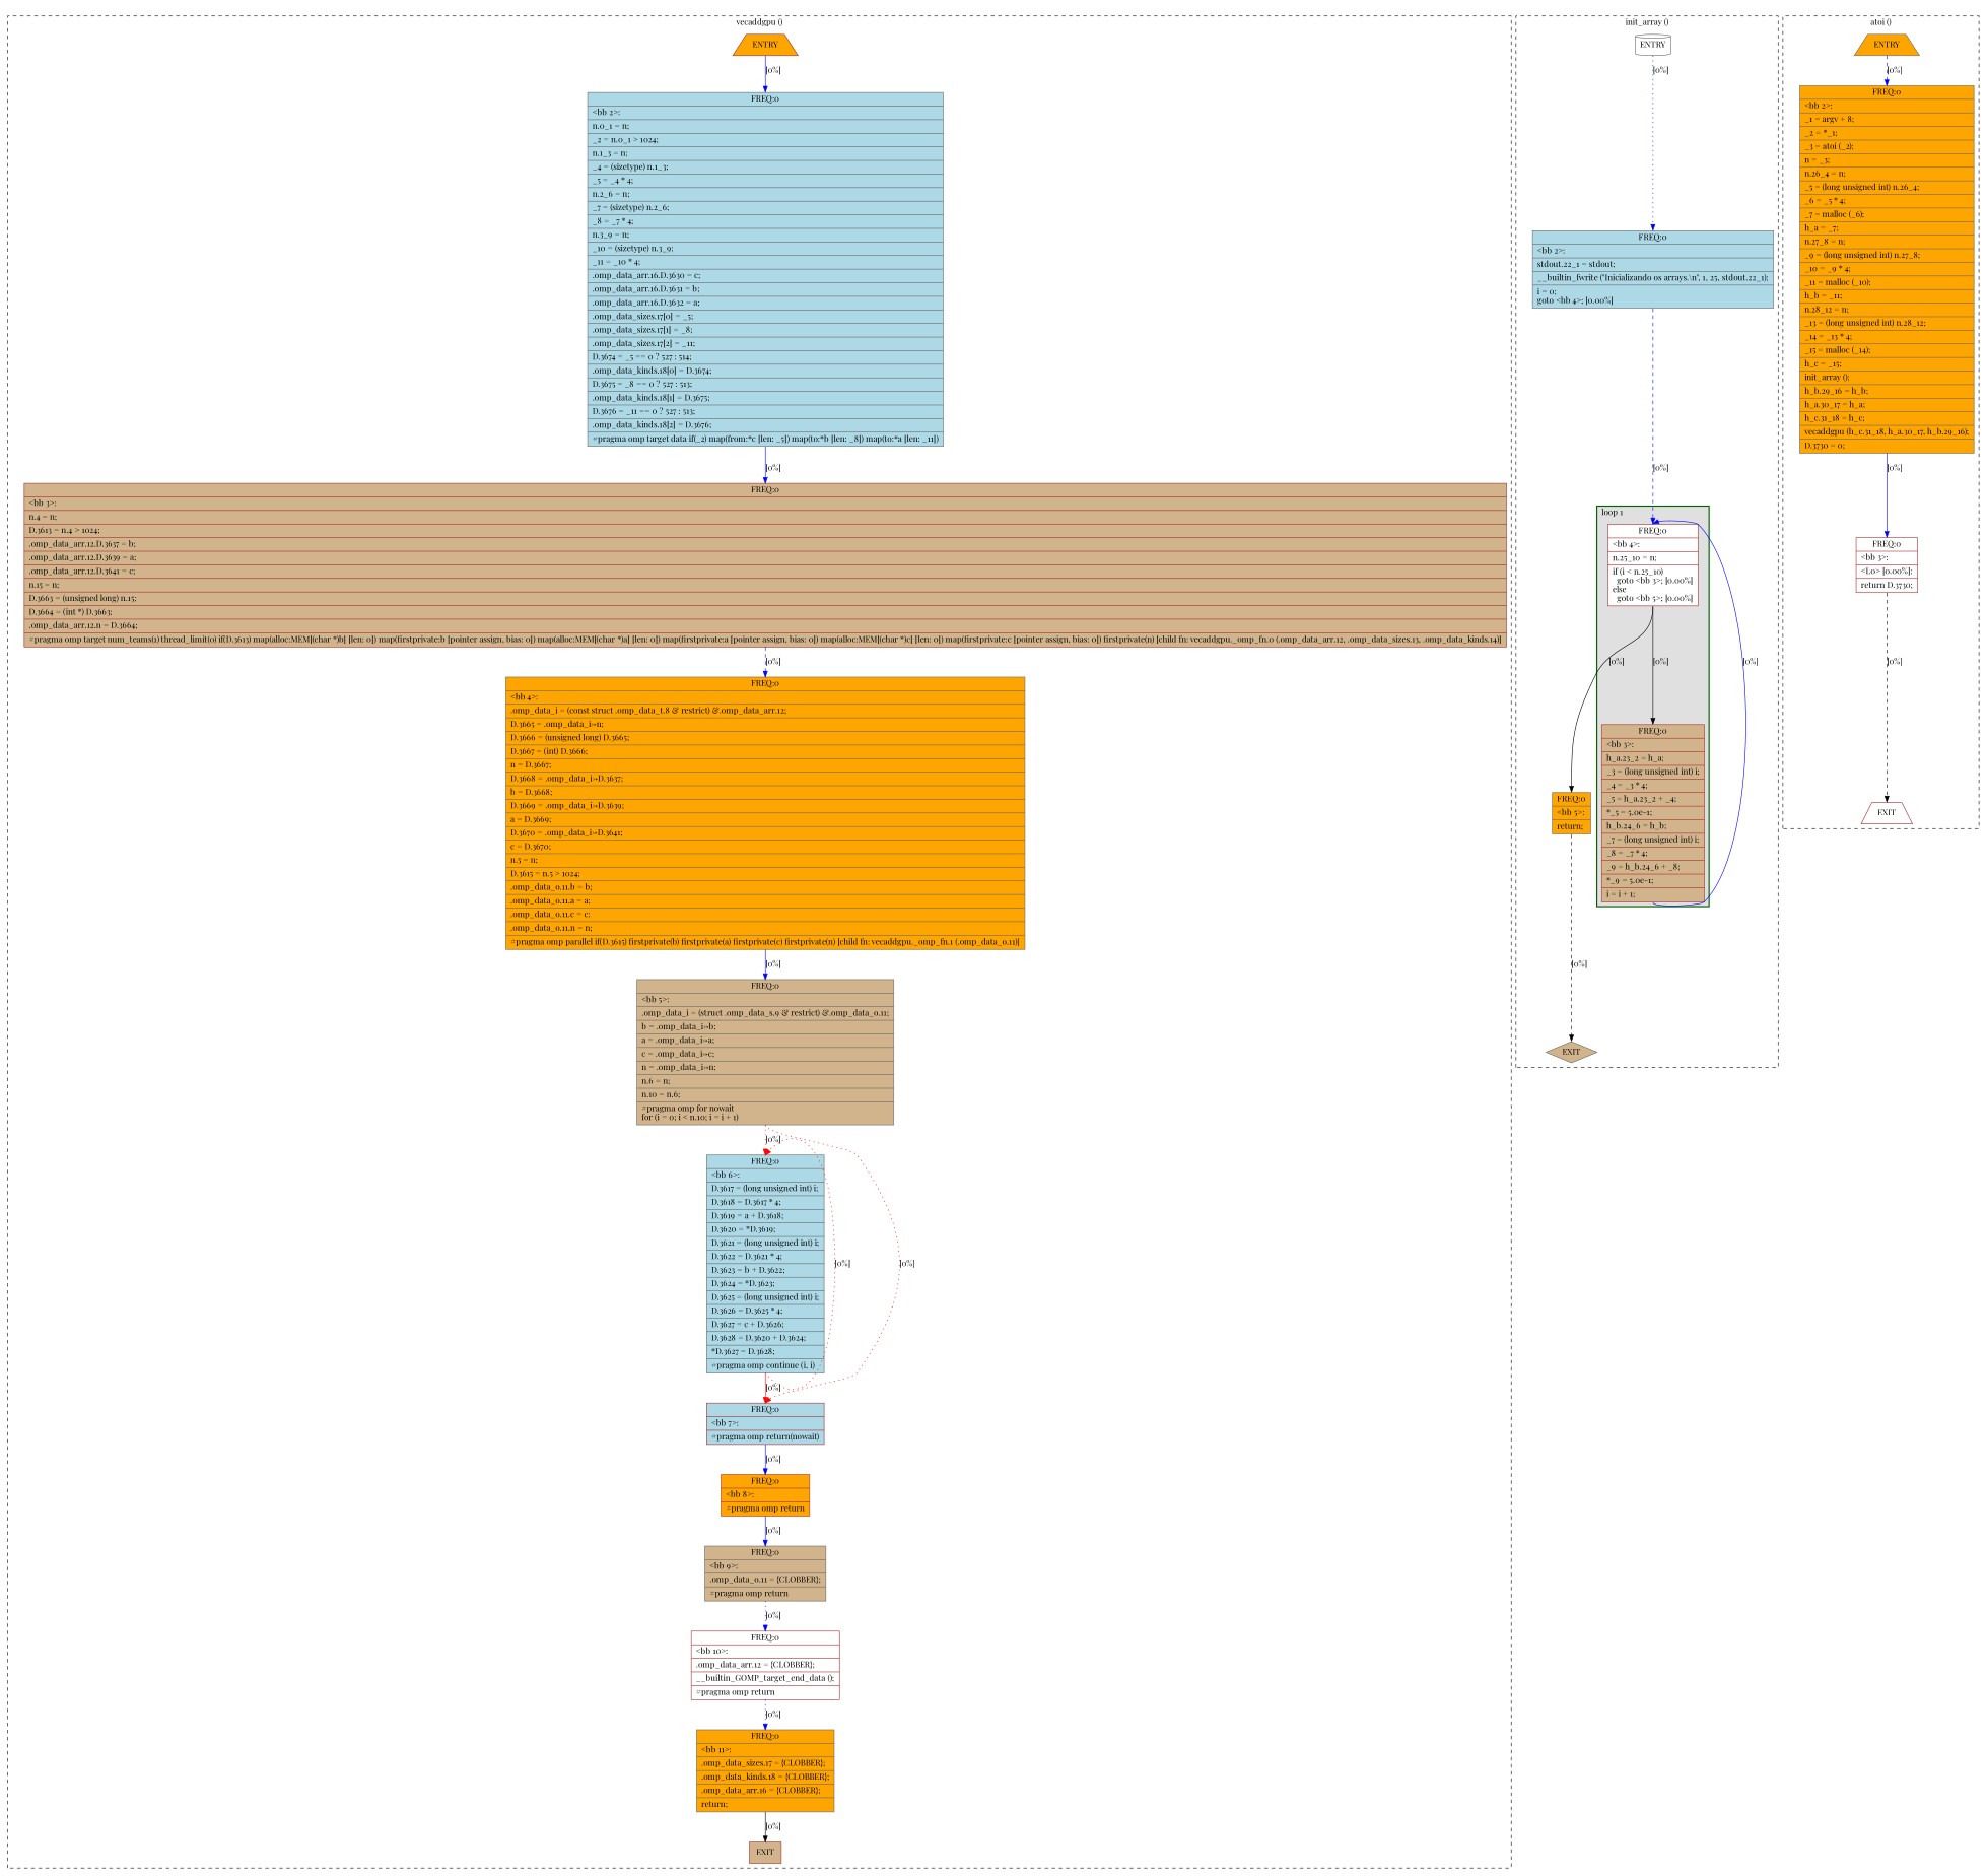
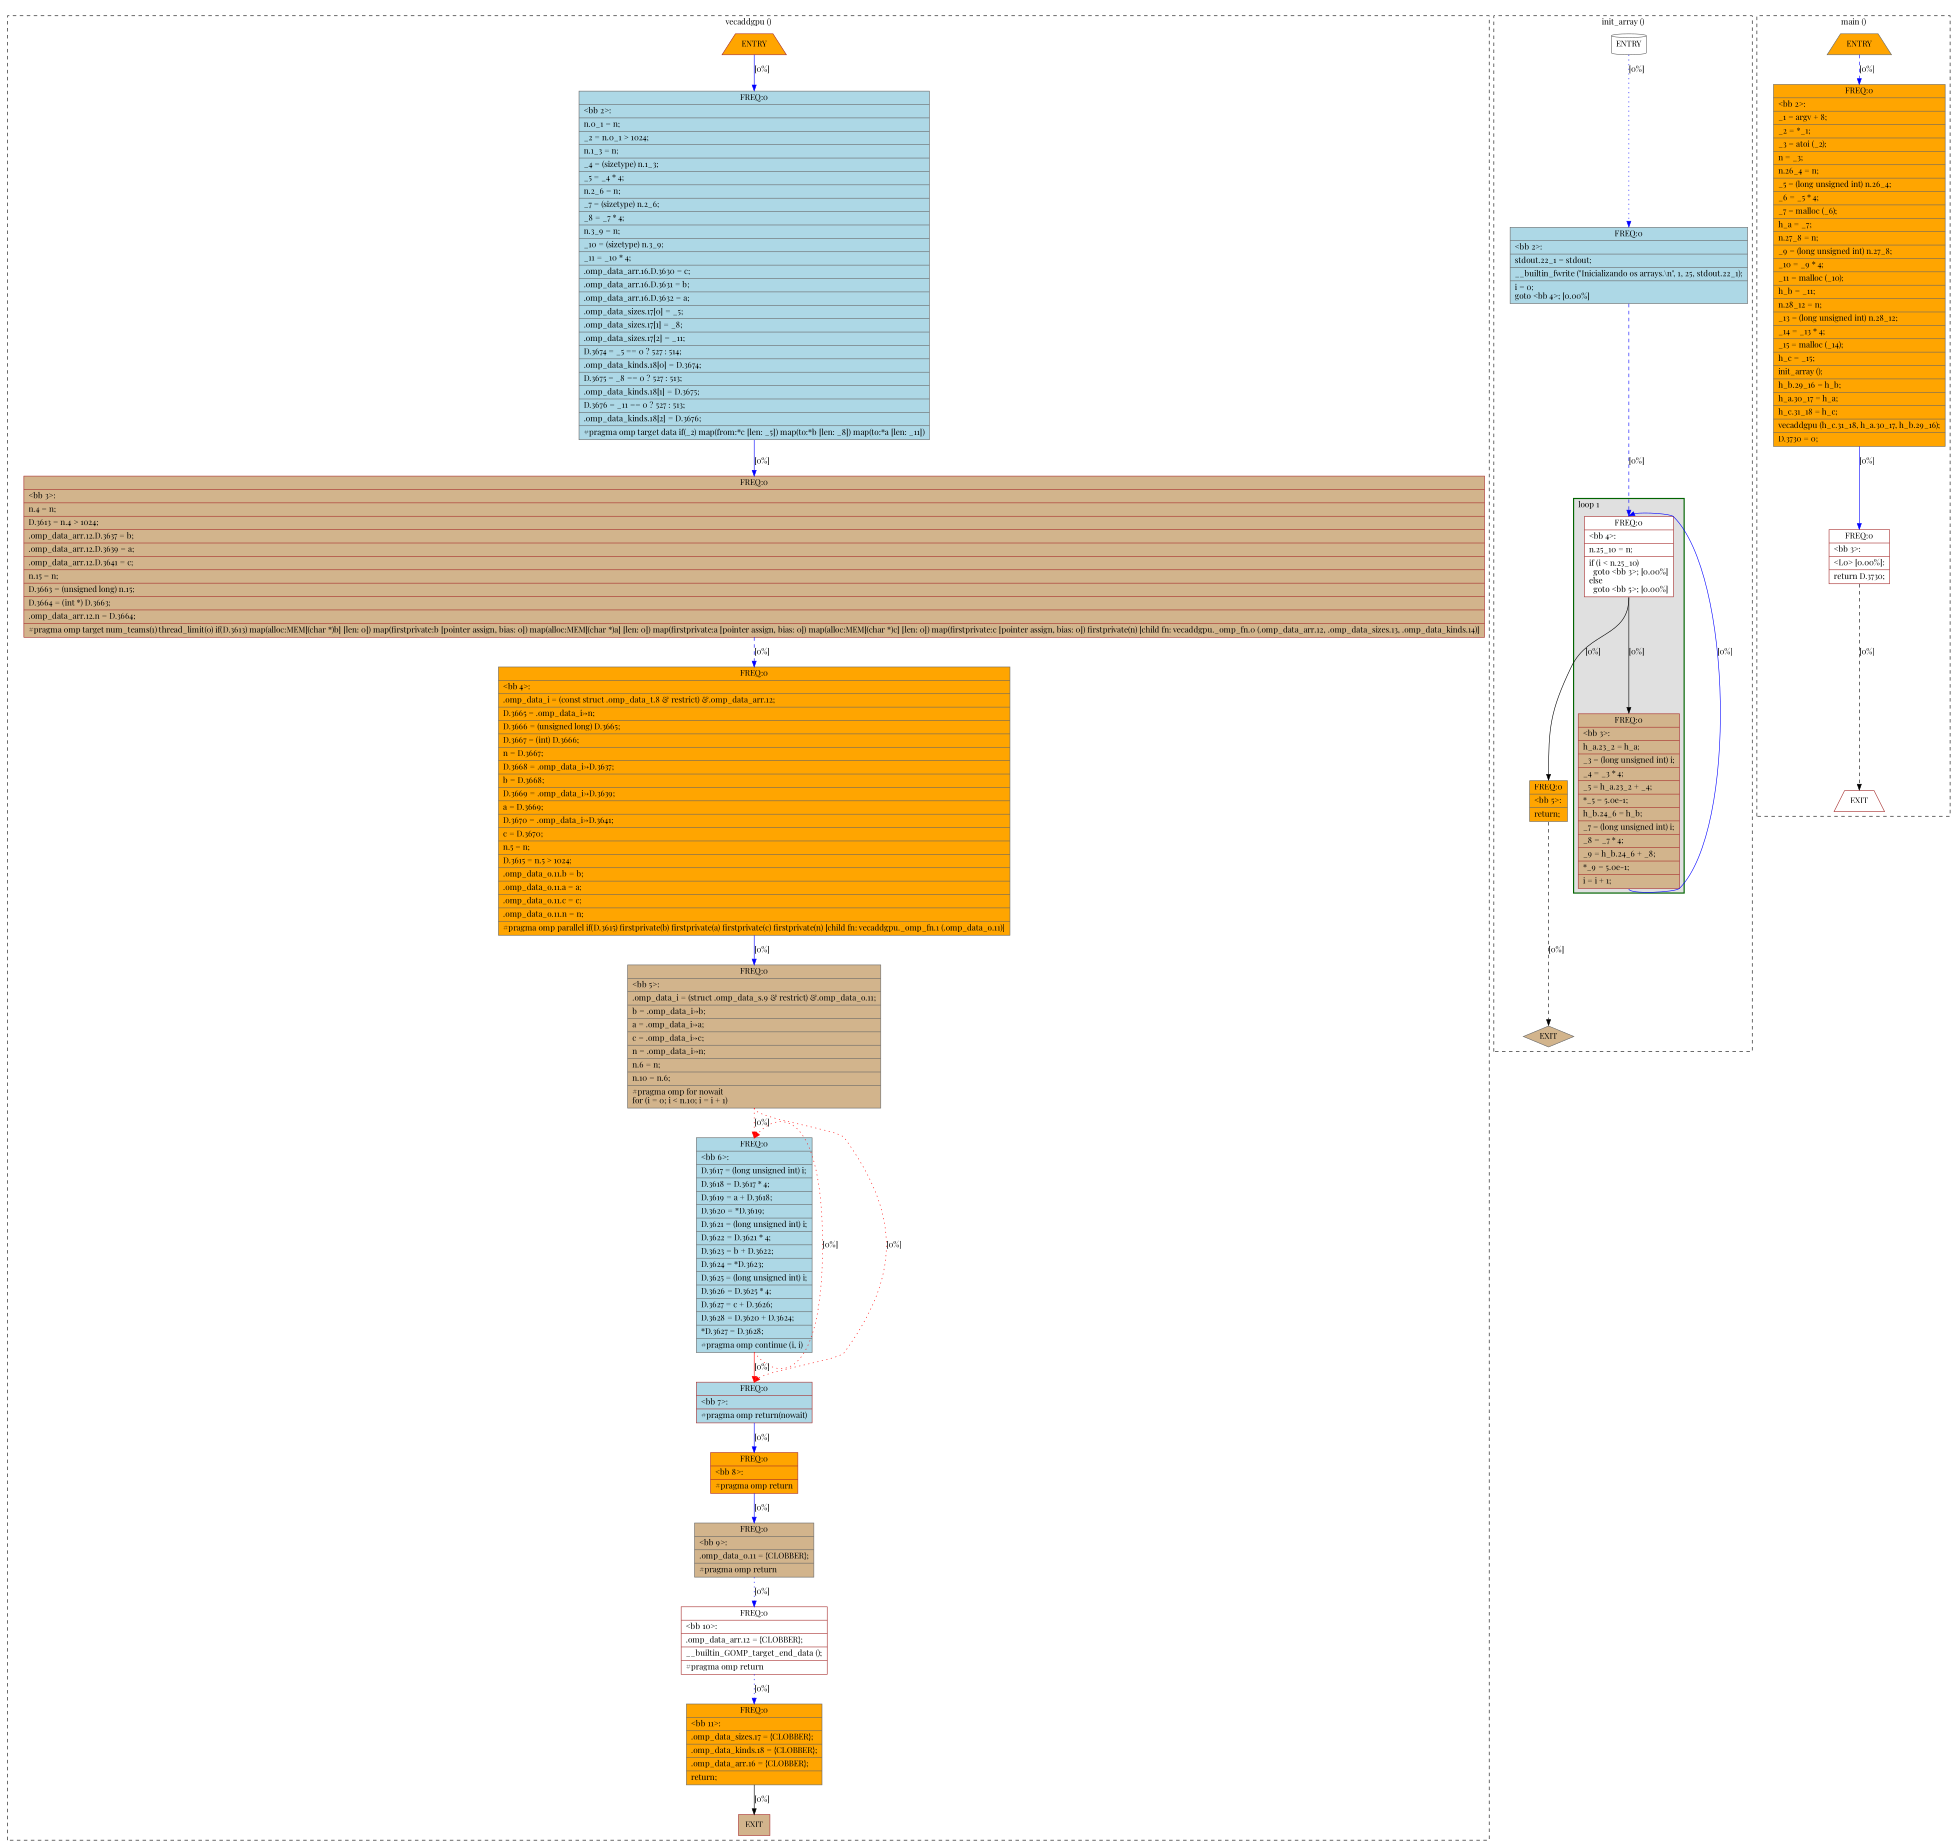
  digraph {
    fontname="Playfair Display"
    node [fillcolor=orange shape=record style=filled color=gray40 fontname="Playfair Display"]
    edge [constraint=true headport=n style=solid tailport=s fontname="Playfair Display" color=blue weight=100]
    n1 [label=ENTRY shape=trapezium color=brown]
    n2 [fillcolor=tan label=EXIT shape=box color=brown]
    n3 [fillcolor=lightblue label="{ FREQ:0 |\<bb\ 2\>:\l|n.0_1\ =\ n;\l|_2\ =\ n.0_1\ \>\ 1024;\l|n.1_3\ =\ n;\l|_4\ =\ (sizetype)\ n.1_3;\l|_5\ =\ _4\ *\ 4;\l|n.2_6\ =\ n;\l|_7\ =\ (sizetype)\ n.2_6;\l|_8\ =\ _7\ *\ 4;\l|n.3_9\ =\ n;\l|_10\ =\ (sizetype)\ n.3_9;\l|_11\ =\ _10\ *\ 4;\l|.omp_data_arr.16.D.3630\ =\ c;\l|.omp_data_arr.16.D.3631\ =\ b;\l|.omp_data_arr.16.D.3632\ =\ a;\l|.omp_data_sizes.17[0]\ =\ _5;\l|.omp_data_sizes.17[1]\ =\ _8;\l|.omp_data_sizes.17[2]\ =\ _11;\l|D.3674\ =\ _5\ ==\ 0\ ?\ 527\ :\ 514;\l|.omp_data_kinds.18[0]\ =\ D.3674;\l|D.3675\ =\ _8\ ==\ 0\ ?\ 527\ :\ 513;\l|.omp_data_kinds.18[1]\ =\ D.3675;\l|D.3676\ =\ _11\ ==\ 0\ ?\ 527\ :\ 513;\l|.omp_data_kinds.18[2]\ =\ D.3676;\l|#pragma\ omp\ target\ data\ if(_2)\ map(from:*c\ [len:\ _5])\ map(to:*b\ [len:\ _8])\ map(to:*a\ [len:\ _11])\l}"]
    n4 [fillcolor=tan label="{ FREQ:0 |\<bb\ 3\>:\l|n.4\ =\ n;\l|D.3613\ =\ n.4\ \>\ 1024;\l|.omp_data_arr.12.D.3637\ =\ b;\l|.omp_data_arr.12.D.3639\ =\ a;\l|.omp_data_arr.12.D.3641\ =\ c;\l|n.15\ =\ n;\l|D.3663\ =\ (unsigned\ long)\ n.15;\l|D.3664\ =\ (int\ *)\ D.3663;\l|.omp_data_arr.12.n\ =\ D.3664;\l|#pragma\ omp\ target\ num_teams(1)\ thread_limit(0)\ if(D.3613)\ map(alloc:MEM[(char\ *)b]\ [len:\ 0])\ map(firstprivate:b\ [pointer\ assign,\ bias:\ 0])\ map(alloc:MEM[(char\ *)a]\ [len:\ 0])\ map(firstprivate:a\ [pointer\ assign,\ bias:\ 0])\ map(alloc:MEM[(char\ *)c]\ [len:\ 0])\ map(firstprivate:c\ [pointer\ assign,\ bias:\ 0])\ firstprivate(n)\ [child\ fn:\ vecaddgpu._omp_fn.0\ (.omp_data_arr.12,\ .omp_data_sizes.13,\ .omp_data_kinds.14)]\l}" color=brown]
    n5 [label="{ FREQ:0 |\<bb\ 4\>:\l|.omp_data_i\ =\ (const\ struct\ .omp_data_t.8\ &\ restrict)\ &.omp_data_arr.12;\l|D.3665\ =\ .omp_data_i-\>n;\l|D.3666\ =\ (unsigned\ long)\ D.3665;\l|D.3667\ =\ (int)\ D.3666;\l|n\ =\ D.3667;\l|D.3668\ =\ .omp_data_i-\>D.3637;\l|b\ =\ D.3668;\l|D.3669\ =\ .omp_data_i-\>D.3639;\l|a\ =\ D.3669;\l|D.3670\ =\ .omp_data_i-\>D.3641;\l|c\ =\ D.3670;\l|n.5\ =\ n;\l|D.3615\ =\ n.5\ \>\ 1024;\l|.omp_data_o.11.b\ =\ b;\l|.omp_data_o.11.a\ =\ a;\l|.omp_data_o.11.c\ =\ c;\l|.omp_data_o.11.n\ =\ n;\l|#pragma\ omp\ parallel\ if(D.3615)\ firstprivate(b)\ firstprivate(a)\ firstprivate(c)\ firstprivate(n)\ [child\ fn:\ vecaddgpu._omp_fn.1\ (.omp_data_o.11)]\l}"]
    n6 [fillcolor=tan label="{ FREQ:0 |\<bb\ 5\>:\l|.omp_data_i\ =\ (struct\ .omp_data_s.9\ &\ restrict)\ &.omp_data_o.11;\l|b\ =\ .omp_data_i-\>b;\l|a\ =\ .omp_data_i-\>a;\l|c\ =\ .omp_data_i-\>c;\l|n\ =\ .omp_data_i-\>n;\l|n.6\ =\ n;\l|n.10\ =\ n.6;\l|#pragma\ omp\ for\ nowait\lfor\ (i\ =\ 0;\ i\ \<\ n.10;\ i\ =\ i\ +\ 1)\l}"]
    n7 [fillcolor=lightblue label="{ FREQ:0 |\<bb\ 6\>:\l|D.3617\ =\ (long\ unsigned\ int)\ i;\l|D.3618\ =\ D.3617\ *\ 4;\l|D.3619\ =\ a\ +\ D.3618;\l|D.3620\ =\ *D.3619;\l|D.3621\ =\ (long\ unsigned\ int)\ i;\l|D.3622\ =\ D.3621\ *\ 4;\l|D.3623\ =\ b\ +\ D.3622;\l|D.3624\ =\ *D.3623;\l|D.3625\ =\ (long\ unsigned\ int)\ i;\l|D.3626\ =\ D.3625\ *\ 4;\l|D.3627\ =\ c\ +\ D.3626;\l|D.3628\ =\ D.3620\ +\ D.3624;\l|*D.3627\ =\ D.3628;\l|#pragma\ omp\ continue\ (i,\ i)\l}"]
    n8 [fillcolor=lightblue label="{ FREQ:0 |\<bb\ 7\>:\l|#pragma\ omp\ return(nowait)\l}" color=brown]
    n9 [label="{ FREQ:0 |\<bb\ 8\>:\l|#pragma\ omp\ return\l}" color=brown]
    n10 [fillcolor=tan label="{ FREQ:0 |\<bb\ 9\>:\l|.omp_data_o.11\ =\ \{CLOBBER\};\l|#pragma\ omp\ return\l}"]
    n11 [fillcolor=white label="{ FREQ:0 |\<bb\ 10\>:\l|.omp_data_arr.12\ =\ \{CLOBBER\};\l|__builtin_GOMP_target_end_data\ ();\l|#pragma\ omp\ return\l}" color=brown]
    n12 [label="{ FREQ:0 |\<bb\ 11\>:\l|.omp_data_sizes.17\ =\ \{CLOBBER\};\l|.omp_data_kinds.18\ =\ \{CLOBBER\};\l|.omp_data_arr.16\ =\ \{CLOBBER\};\l|return;\l}"]
    n13 [fillcolor=white label="{ FREQ:0 |\<bb\ 4\>:\l|n.25_10\ =\ n;\l|if\ (i\ \<\ n.25_10)\l\ \ goto\ \<bb\ 3\>;\ [0.00%]\lelse\l\ \ goto\ \<bb\ 5\>;\ [0.00%]\l}" color=brown]
    n14 [fillcolor=tan label="{ FREQ:0 |\<bb\ 3\>:\l|h_a.23_2\ =\ h_a;\l|_3\ =\ (long\ unsigned\ int)\ i;\l|_4\ =\ _3\ *\ 4;\l|_5\ =\ h_a.23_2\ +\ _4;\l|*_5\ =\ 5.0e-1;\l|h_b.24_6\ =\ h_b;\l|_7\ =\ (long\ unsigned\ int)\ i;\l|_8\ =\ _7\ *\ 4;\l|_9\ =\ h_b.24_6\ +\ _8;\l|*_9\ =\ 5.0e-1;\l|i\ =\ i\ +\ 1;\l}" color=brown]
    n15 [label="{ FREQ:0 |\<bb\ 5\>:\l|return;\l}"]
    n16 [fillcolor=white label=ENTRY shape=cylinder]
    n17 [fillcolor=tan label=EXIT shape=diamond]
    n18 [fillcolor=lightblue label="{ FREQ:0 |\<bb\ 2\>:\l|stdout.22_1\ =\ stdout;\l|__builtin_fwrite\ (\"Inicializando\ os\ arrays.\\n\",\ 1,\ 25,\ stdout.22_1);\l|i\ =\ 0;\lgoto\ \<bb\ 4\>;\ [0.00%]\l}"]
    n19 [label=ENTRY shape=trapezium]
    n20 [fillcolor=white label=EXIT shape=trapezium color=brown]
    n21 [label="{ FREQ:0 |\<bb\ 2\>:\l|_1\ =\ argv\ +\ 8;\l|_2\ =\ *_1;\l|_3\ =\ atoi\ (_2);\l|n\ =\ _3;\l|n.26_4\ =\ n;\l|_5\ =\ (long\ unsigned\ int)\ n.26_4;\l|_6\ =\ _5\ *\ 4;\l|_7\ =\ malloc\ (_6);\l|h_a\ =\ _7;\l|n.27_8\ =\ n;\l|_9\ =\ (long\ unsigned\ int)\ n.27_8;\l|_10\ =\ _9\ *\ 4;\l|_11\ =\ malloc\ (_10);\l|h_b\ =\ _11;\l|n.28_12\ =\ n;\l|_13\ =\ (long\ unsigned\ int)\ n.28_12;\l|_14\ =\ _13\ *\ 4;\l|_15\ =\ malloc\ (_14);\l|h_c\ =\ _15;\l|init_array\ ();\l|h_b.29_16\ =\ h_b;\l|h_a.30_17\ =\ h_a;\l|h_c.31_18\ =\ h_c;\l|vecaddgpu\ (h_c.31_18,\ h_a.30_17,\ h_b.29_16);\l|D.3730\ =\ 0;\l}"]
    n22 [fillcolor=white label="{ FREQ:0 |\<bb\ 3\>:\l|\<L0\>\ [0.00%]:\l|return\ D.3730;\l}" color=brown]
    subgraph cluster_1 {
      color=black
      label="vecaddgpu ()"
      style=dashed
      n1
      n2
      n3
      n4
      n5
      n6
      n7
      n8
      n9
      n10
      n11
      n12
    }
    subgraph cluster_2 {
      color=black
      label="init_array ()"
      style=dashed
      n15
      n16
      n17
      n18
      subgraph cluster_3 {
        color=darkgreen
        fillcolor=grey88
        label="loop 1"
        labeljust=l
        penwidth=2
        style=filled
        n13
        n14
      }
    }
    subgraph cluster_4 {
      color=black
-     label="atoi ()"
+     label="main ()"
      style=dashed
      n19
      n20
      n21
      n22
    }
    n1 -> n2 [style=invis color="" weight=""]
    n1 -> n3 [label="[0%]"]
    n3 -> n4 [label="[0%]"]
    n4 -> n5 [label="[0%]" style=dashed]
    n5 -> n6 [label="[0%]"]
    n6 -> n7 [color=red label="[0%]" style=dotted]
    n6 -> n8 [color=red label="[0%]" style=dotted weight=10]
    n7 -> n7 [color=red constraint=false label="[0%]" style=dotted weight=10]
    n7 -> n8 [color=red label="[0%]"]
    n8 -> n9 [label="[0%]"]
    n9 -> n10 [label="[0%]"]
    n10 -> n11 [label="[0%]" style=dotted]
    n11 -> n12 [label="[0%]" style=dotted]
    n12 -> n2 [color=black label="[0%]" weight=10]
    n13 -> n14 [color=black label="[0%]" weight=10]
    n13 -> n15 [color=black label="[0%]" weight=10]
    n14 -> n13 [constraint=false label="[0%]" weight=10]
    n15 -> n17 [color=black label="[0%]" style=dashed weight=10]
    n16 -> n17 [style=invis color="" weight=""]
    n16 -> n18 [label="[0%]" style=dotted]
    n18 -> n13 [label="[0%]" style=dashed]
    n19 -> n20 [style=invis color="" weight=""]
    n19 -> n21 [label="[0%]" style=dashed]
    n21 -> n22 [label="[0%]"]
    n22 -> n20 [color=black label="[0%]" style=dashed weight=10]
  }
